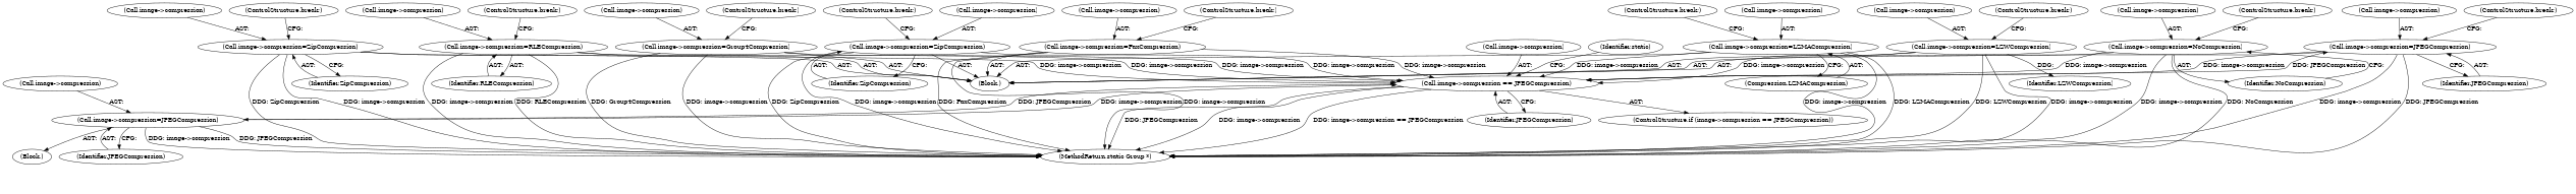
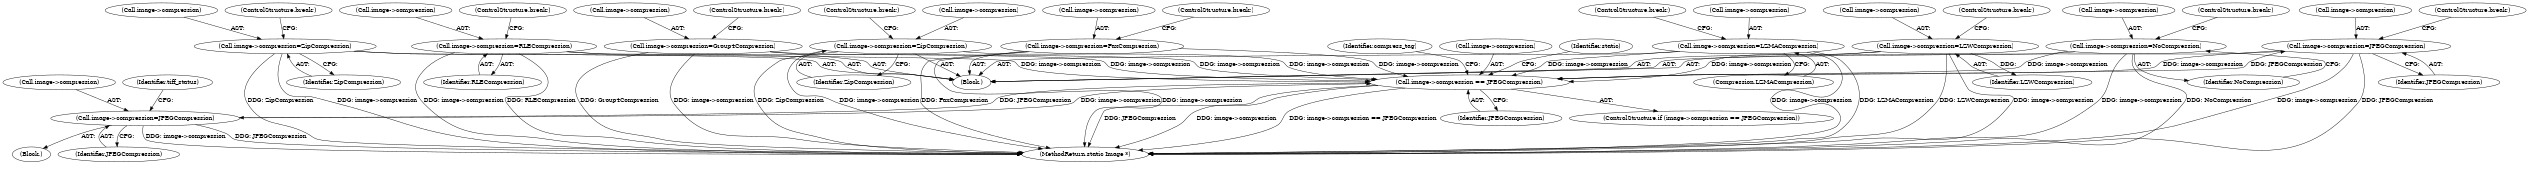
  digraph {
    n1 [label="(Call,image->compression=JPEGCompression)"]
    n2 [label="(Call,image->compression == JPEGCompression)"]
-   n3 [label="(MethodReturn,static Group *)"]
+   n3 [label="(MethodReturn,static Image *)"]
    n4 [label="(Identifier,JPEGCompression)"]
    n5 [label="(Block,)"]
    n6 [label="(Call,image->compression=JPEGCompression)"]
    n7 [label="(Identifier,JPEGCompression)"]
    n8 [label="(ControlStructure,if (image->compression == JPEGCompression))"]
    n9 [label="(Identifier,JPEGCompression)"]
    n10 [label="(Block,)"]
    n11 [label="(Call,image->compression=NoCompression)"]
    n12 [label="(Identifier,NoCompression)"]
    n13 [label="(Call,image->compression=LZMACompression)"]
    n14 [label="(Compression,LZMACompression)"]
    n15 [label="(Call,image->compression=RLECompression)"]
    n16 [label="(Identifier,RLECompression)"]
    n17 [label="(Call,image->compression=ZipCompression)"]
    n18 [label="(Identifier,ZipCompression)"]
    n19 [label="(Call,image->compression=ZipCompression)"]
    n20 [label="(Identifier,ZipCompression)"]
    n21 [label="(Call,image->compression=Group4Compression)"]
    n22 [label="(Call,image->compression=FaxCompression)"]
    n23 [label="(Call,image->compression=LZWCompression)"]
    n24 [label="(Identifier,LZWCompression)"]
    n25 [label="(ControlStructure,break;)"]
    n26 [label="(Call,image->compression)"]
    n27 [label="(Call,image->compression)"]
    n28 [label="(Call,image->compression)"]
    n29 [label="(ControlStructure,break;)"]
    n30 [label="(Call,image->compression)"]
    n31 [label="(Identifier,static)"]
    n32 [label="(ControlStructure,break;)"]
    n33 [label="(Call,image->compression)"]
    n34 [label="(ControlStructure,break;)"]
    n35 [label="(Call,image->compression)"]
    n36 [label="(Call,image->compression)"]
    n37 [label="(ControlStructure,break;)"]
    n38 [label="(Call,image->compression)"]
    n39 [label="(ControlStructure,break;)"]
    n40 [label="(Call,image->compression)"]
+   n41 [label="(Identifier,compress_tag)"]
    n42 [label="(ControlStructure,break;)"]
    n43 [label="(Call,image->compression)"]
    n44 [label="(Call,image->compression)"]
+   n45 [label="(Identifier,tiff_status)"]
    n46 [label="(ControlStructure,break;)"]
    n47 [label="(ControlStructure,break;)"]
    n1 -> n2 [label="DDG: image->compression"]
    n1 -> n3 [label="DDG: image->compression"]
    n1 -> n3 [label="DDG: JPEGCompression"]
    n1 -> n4 [label="CFG: "]
    n1 -> n5 [label="AST: "]
    n2 -> n1 [label="DDG: JPEGCompression"]
    n2 -> n3 [label="DDG: image->compression"]
    n2 -> n3 [label="DDG: image->compression == JPEGCompression"]
    n2 -> n3 [label="DDG: JPEGCompression"]
    n2 -> n6 [label="DDG: JPEGCompression"]
    n2 -> n7 [label="CFG: "]
    n2 -> n8 [label="AST: "]
    n4 -> n1 [label="AST: "]
    n6 -> n2 [label="DDG: image->compression"]
    n6 -> n3 [label="DDG: image->compression"]
    n6 -> n3 [label="DDG: JPEGCompression"]
    n6 -> n9 [label="CFG: "]
    n6 -> n10 [label="AST: "]
    n7 -> n2 [label="AST: "]
    n9 -> n6 [label="AST: "]
    n11 -> n2 [label="DDG: image->compression"]
    n11 -> n3 [label="DDG: image->compression"]
    n11 -> n3 [label="DDG: NoCompression"]
    n11 -> n5 [label="AST: "]
    n11 -> n12 [label="AST: "]
    n12 -> n11 [label="CFG: "]
    n13 -> n2 [label="DDG: image->compression"]
    n13 -> n3 [label="DDG: image->compression"]
    n13 -> n3 [label="DDG: LZMACompression"]
    n13 -> n5 [label="AST: "]
    n13 -> n14 [label="CFG: "]
    n14 -> n13 [label="AST: "]
    n15 -> n2 [label="DDG: image->compression"]
    n15 -> n3 [label="DDG: RLECompression"]
    n15 -> n3 [label="DDG: image->compression"]
    n15 -> n5 [label="AST: "]
    n15 -> n16 [label="AST: "]
    n16 -> n15 [label="AST: "]
    n17 -> n2 [label="DDG: image->compression"]
    n17 -> n3 [label="DDG: ZipCompression"]
    n17 -> n3 [label="DDG: image->compression"]
    n17 -> n5 [label="AST: "]
    n17 -> n18 [label="CFG: "]
    n18 -> n17 [label="AST: "]
    n19 -> n2 [label="DDG: image->compression"]
    n19 -> n3 [label="DDG: ZipCompression"]
    n19 -> n3 [label="DDG: image->compression"]
    n19 -> n5 [label="AST: "]
    n19 -> n20 [label="CFG: "]
    n20 -> n19 [label="AST: "]
    n21 -> n2 [label="DDG: image->compression"]
    n21 -> n3 [label="DDG: Group4Compression"]
    n21 -> n3 [label="DDG: image->compression"]
    n21 -> n5 [label="AST: "]
    n22 -> n2 [label="DDG: image->compression"]
    n22 -> n3 [label="DDG: FaxCompression"]
    n22 -> n3 [label="DDG: image->compression"]
    n22 -> n5 [label="AST: "]
    n23 -> n2 [label="DDG: image->compression"]
    n23 -> n3 [label="DDG: LZWCompression"]
    n23 -> n3 [label="DDG: image->compression"]
    n23 -> n5 [label="AST: "]
    n23 -> n24 [label="DDG: "]
+   n24 -> n23 [label="AST: "]
    n25 -> n19 [label="CFG: "]
    n26 -> n1 [label="AST: "]
    n27 -> n23 [label="AST: "]
    n28 -> n19 [label="AST: "]
    n29 -> n1 [label="CFG: "]
    n30 -> n15 [label="AST: "]
    n31 -> n2 [label="CFG: "]
    n32 -> n13 [label="CFG: "]
    n33 -> n22 [label="AST: "]
    n34 -> n22 [label="CFG: "]
    n35 -> n17 [label="AST: "]
    n36 -> n11 [label="AST: "]
    n37 -> n17 [label="CFG: "]
    n38 -> n13 [label="AST: "]
    n39 -> n15 [label="CFG: "]
    n40 -> n6 [label="AST: "]
+   n41 -> n2 [label="CFG: "]
    n42 -> n11 [label="CFG: "]
    n43 -> n2 [label="AST: "]
    n44 -> n21 [label="AST: "]
+   n45 -> n6 [label="CFG: "]
    n46 -> n23 [label="CFG: "]
    n47 -> n21 [label="CFG: "]
  }
